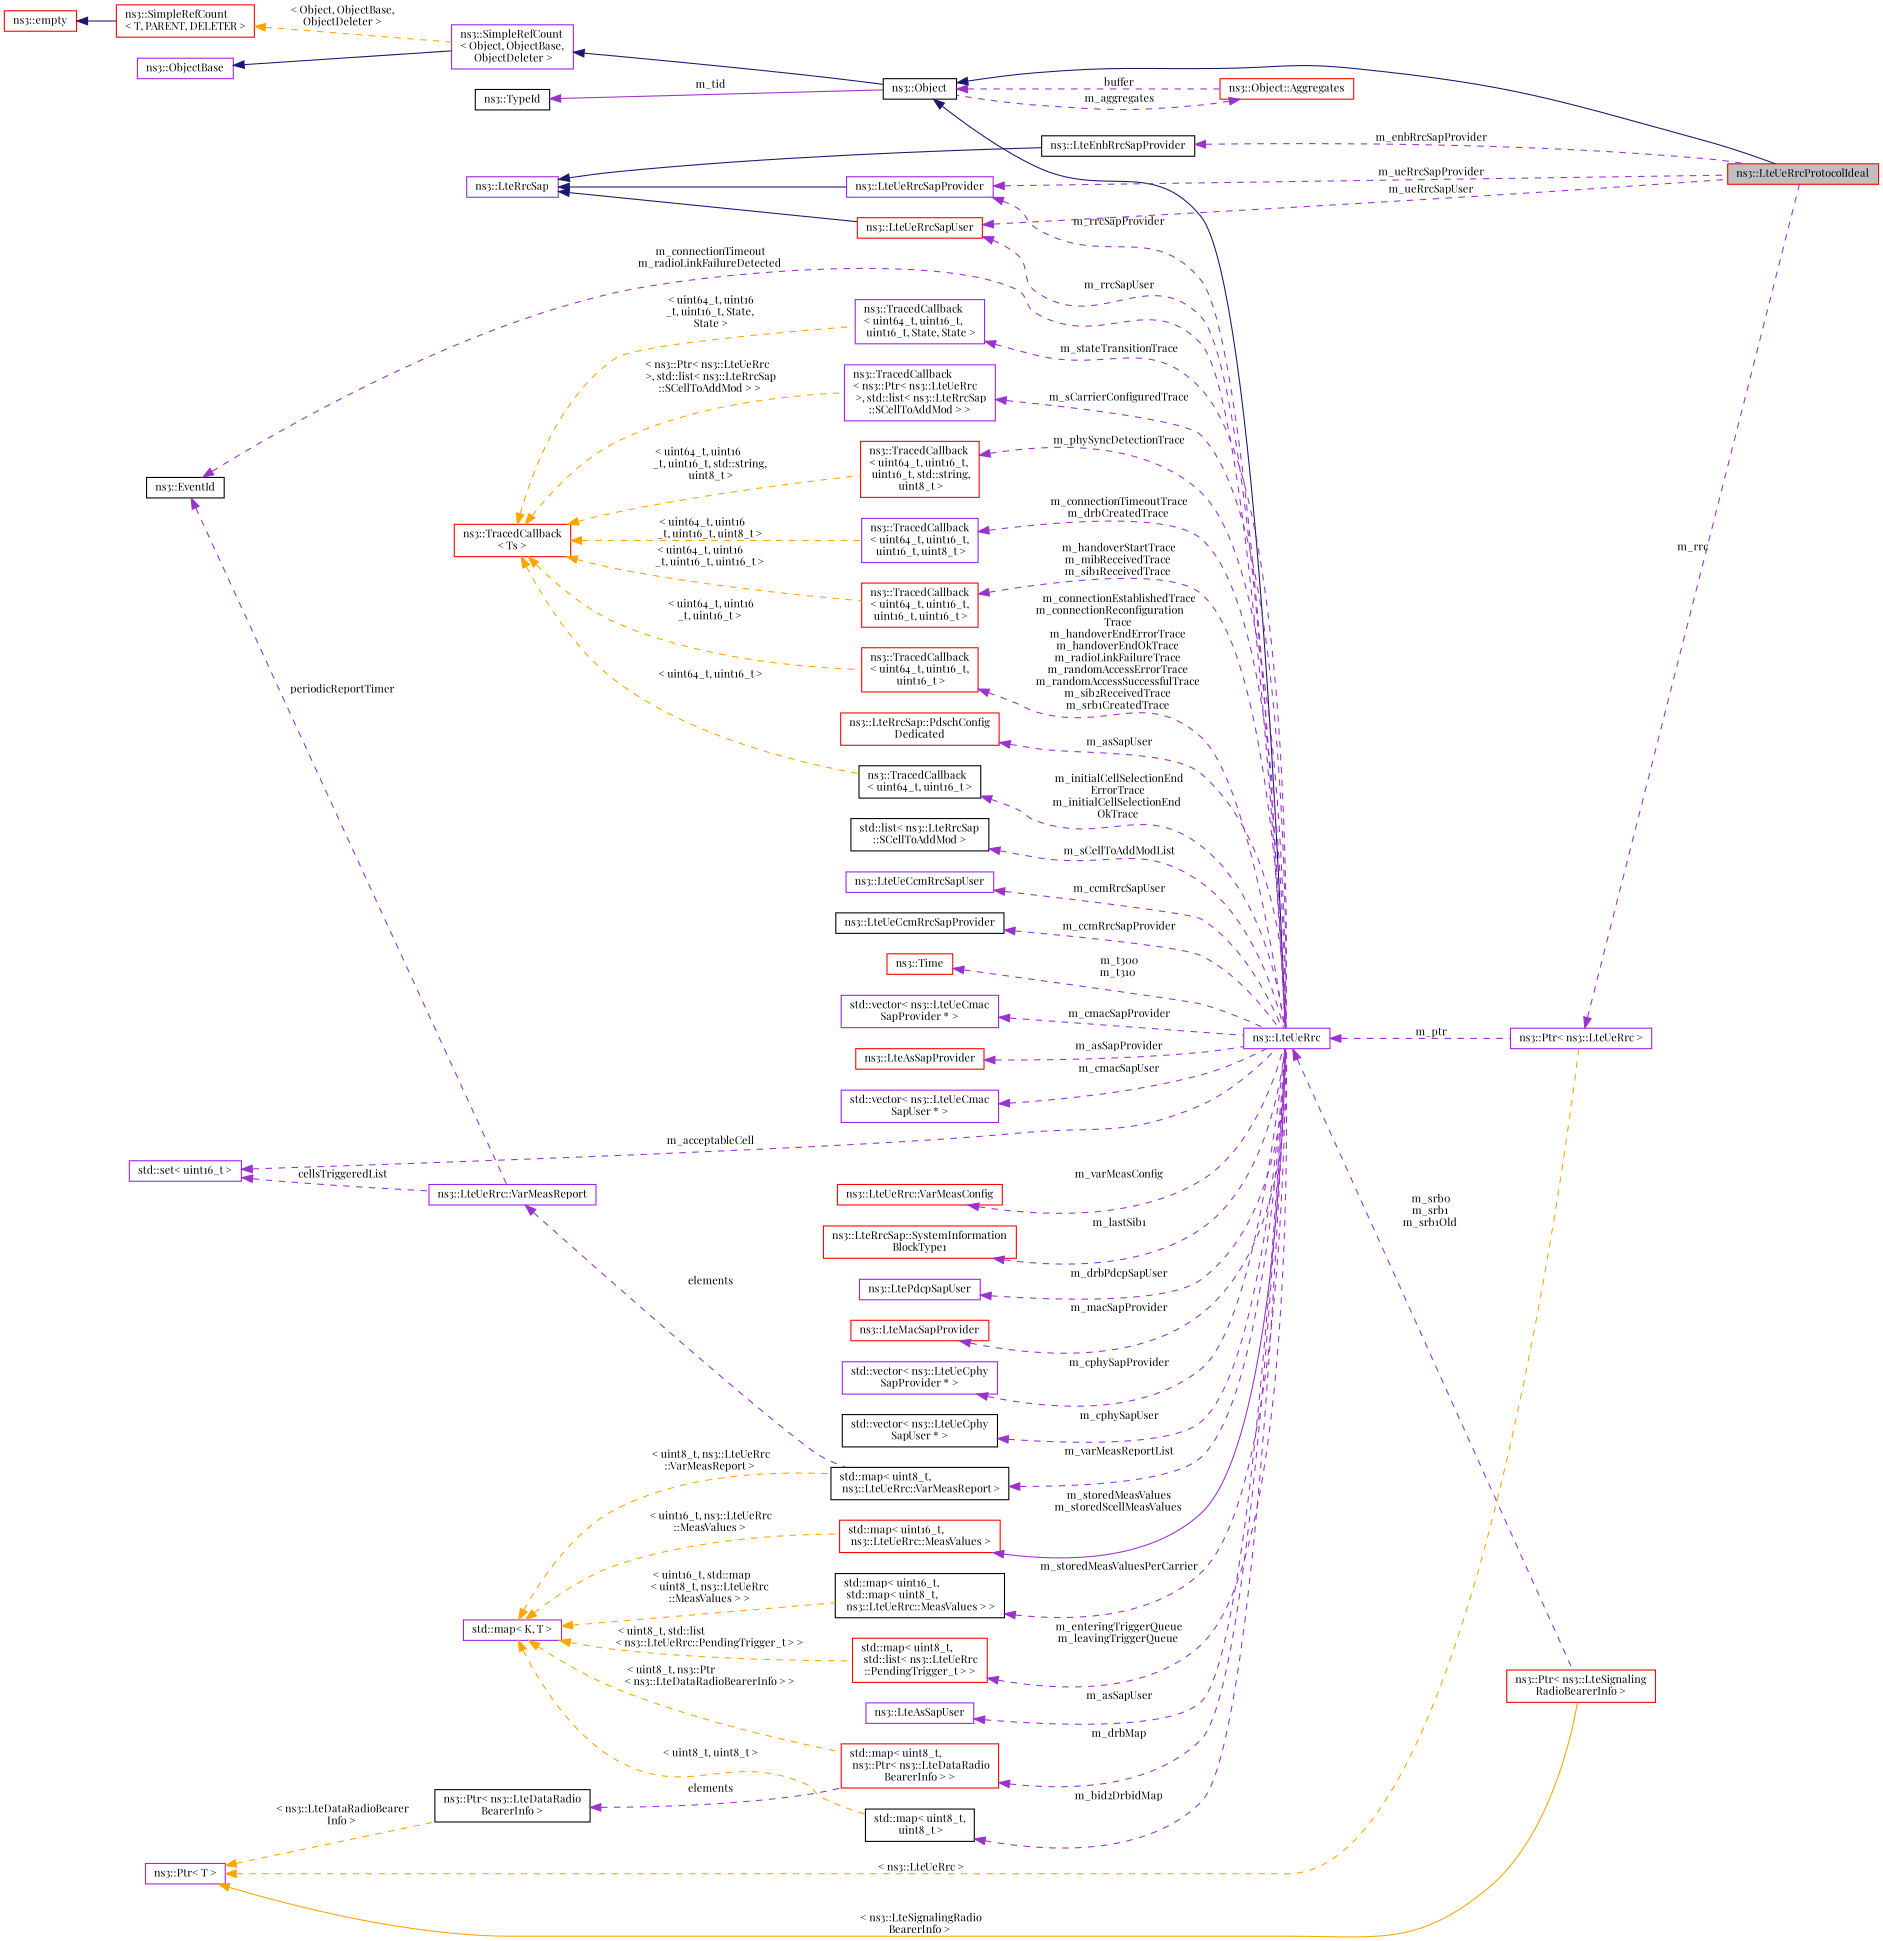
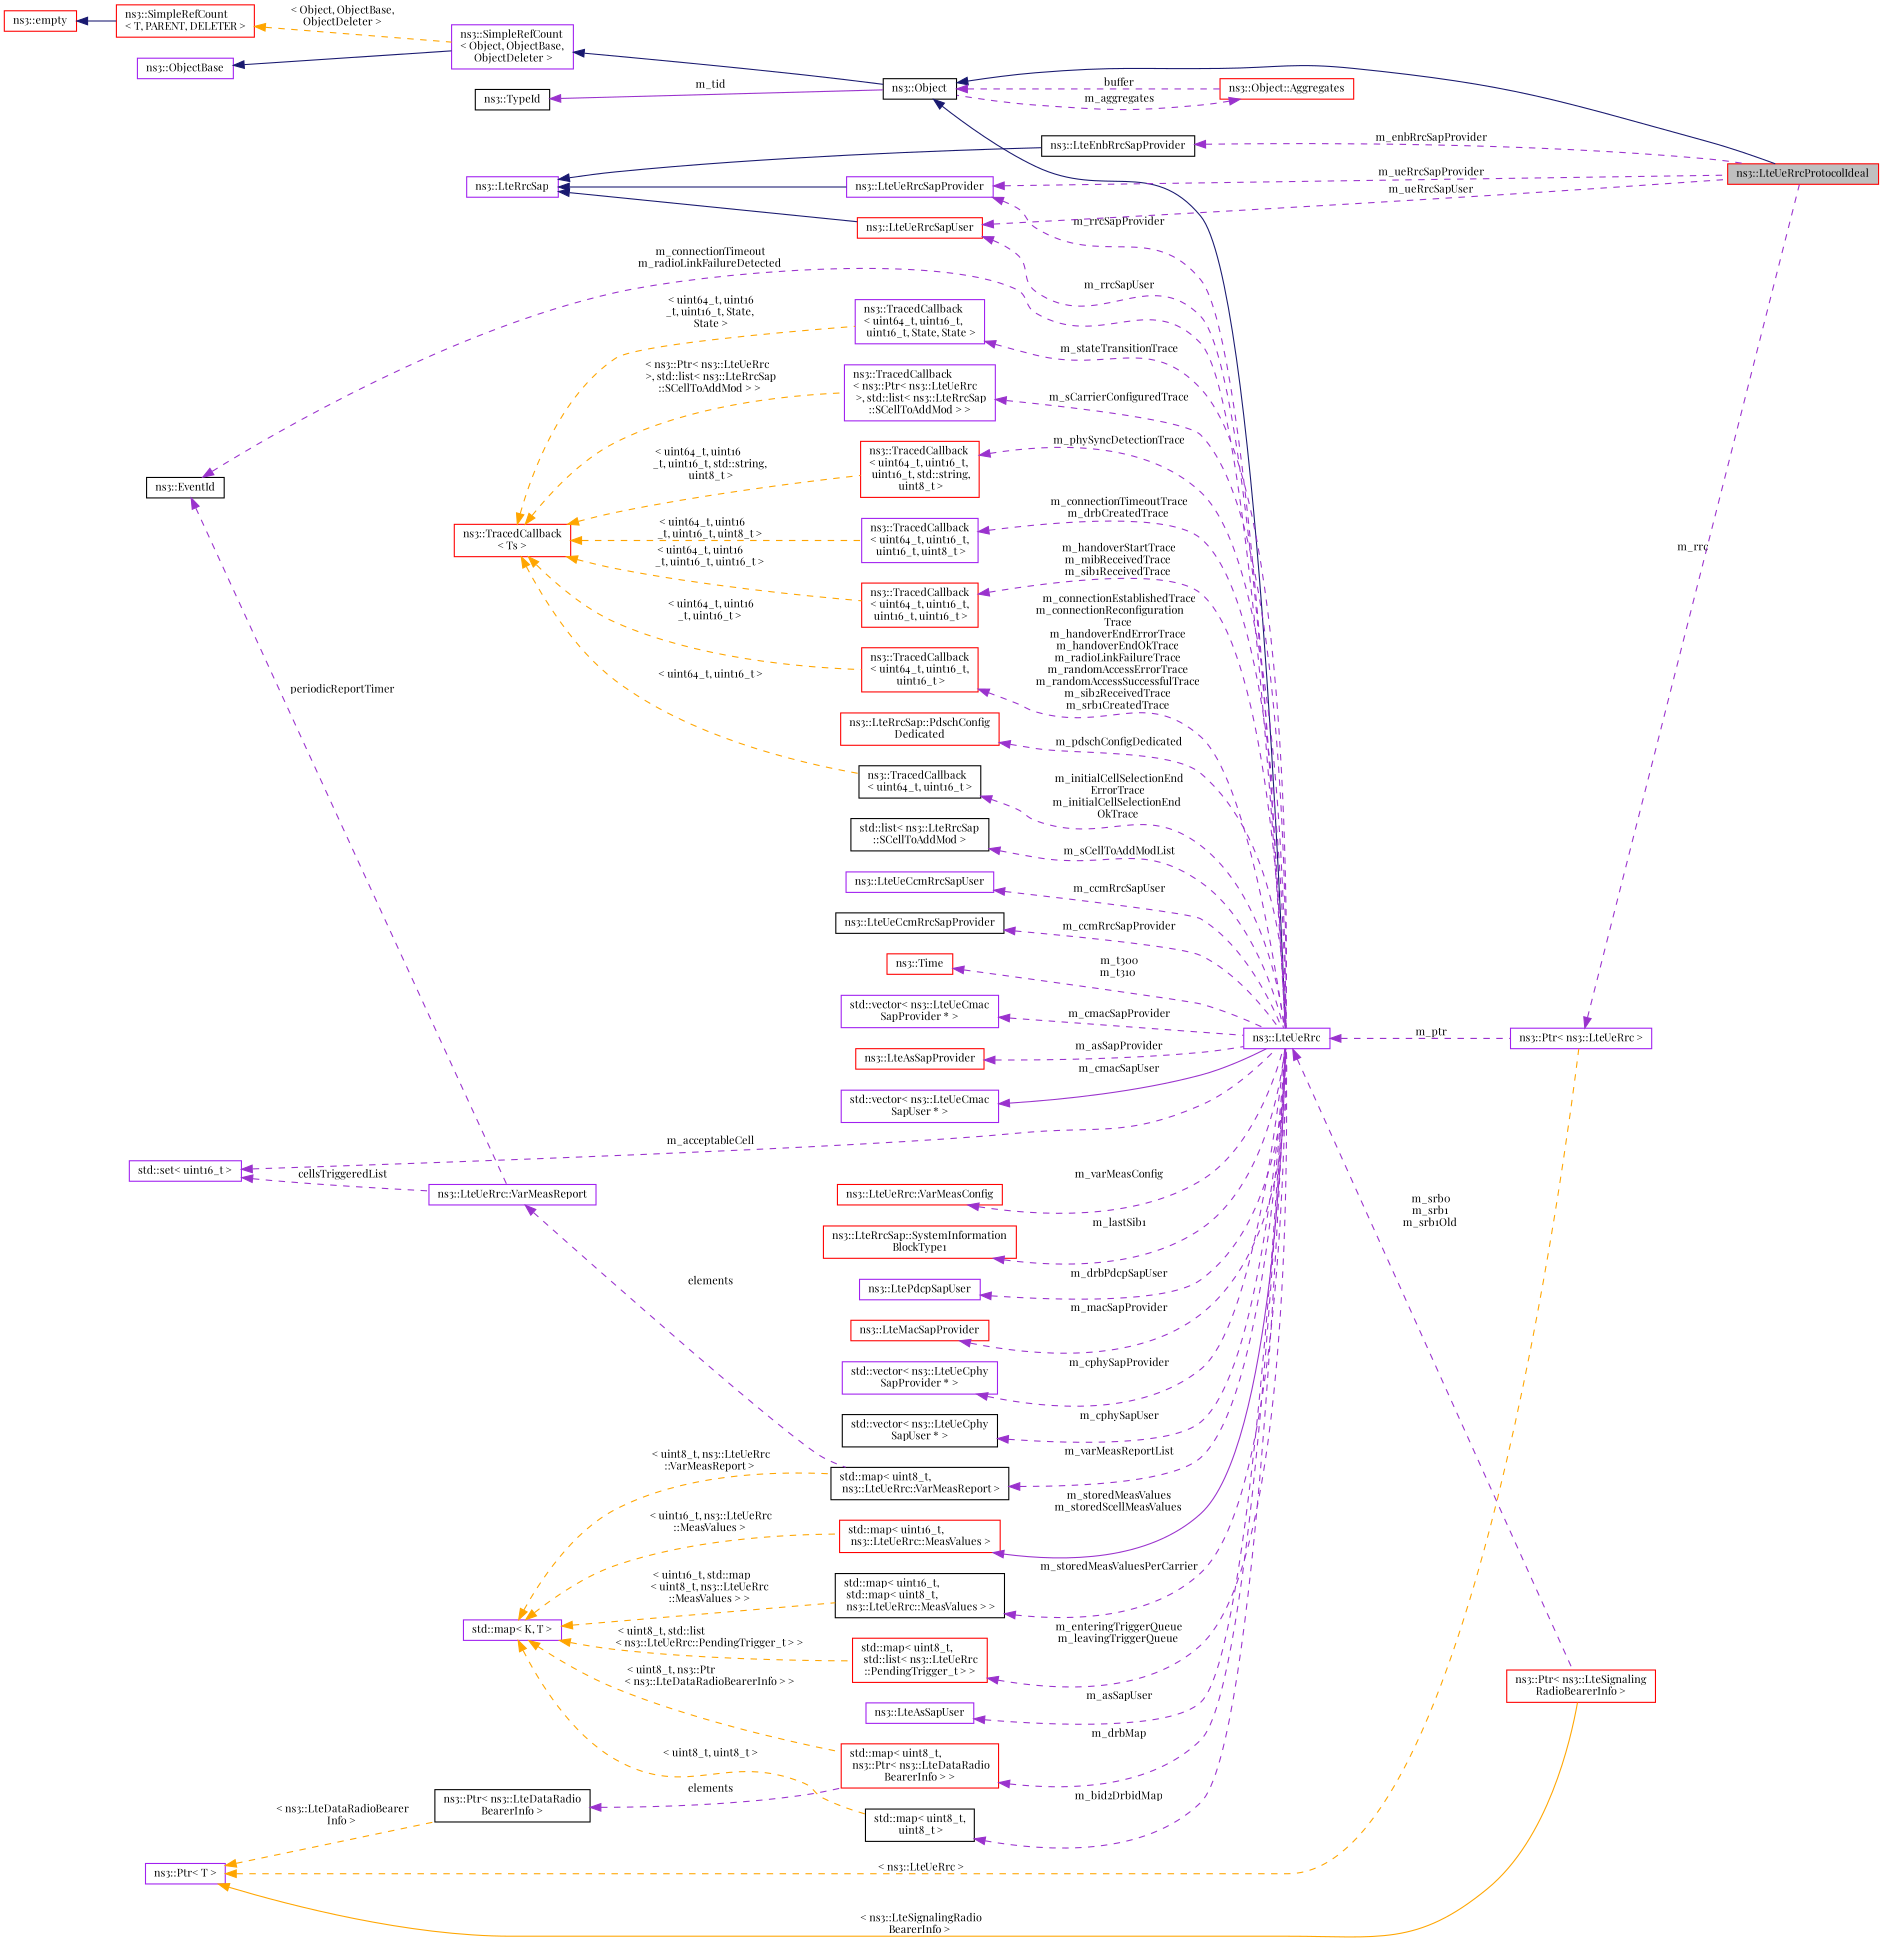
  digraph {
    fontname="Playfair Display"
    rankdir=LR
    node [color=red fillcolor=white fontname="Playfair Display" fontsize=10 shape=record style=filled]
    edge [color=darkorchid3 dir=back fontname="Playfair Display" fontsize=10 labelfontname=Helvetica labelfontsize=10 style=dashed]
    n1 [fillcolor=grey75 fontcolor=black height=0.2 label="ns3::LteUeRrcProtocolIdeal" width=0.4]
    n2 [color=black height=0.2 label="ns3::Object" width=0.4]
    n3 [height=0.2 label="ns3::Object::Aggregates" width=0.4]
    n4 [color=purple height=0.2 label="ns3::LteUeRrc" width=0.4]
    n5 [color=purple height=0.2 label="ns3::Ptr\< ns3::LteUeRrc \>" width=0.4]
    n6 [height=0.2 label="ns3::Ptr\< ns3::LteSignaling\lRadioBearerInfo \>" width=0.4]
    n7 [color=purple height=0.2 label="ns3::SimpleRefCount\l\< Object, ObjectBase,\l ObjectDeleter \>" width=0.4]
    n8 [color=purple height=0.2 label="ns3::ObjectBase" width=0.4]
    n9 [height=0.2 label="ns3::SimpleRefCount\l\< T, PARENT, DELETER \>" width=0.4]
    n10 [height=0.2 label="ns3::empty" width=0.4]
    n11 [color=black height=0.2 label="ns3::TypeId" width=0.4]
    n12 [color=purple height=0.2 label="ns3::LteUeRrcSapProvider" width=0.4]
    n13 [color=purple height=0.2 label="ns3::LteRrcSap" width=0.4]
    n14 [height=0.2 label="ns3::LteUeRrcSapUser" width=0.4]
    n15 [color=black height=0.2 label="ns3::LteEnbRrcSapProvider" width=0.4]
    n16 [height=0.2 label="std::map\< uint8_t,\l ns3::Ptr\< ns3::LteDataRadio\lBearerInfo \> \>" width=0.4]
    n17 [color=black height=0.2 label="ns3::Ptr\< ns3::LteDataRadio\lBearerInfo \>" width=0.4]
    n18 [color=purple height=0.2 label="ns3::Ptr\< T \>" width=0.4]
    n19 [color=purple height=0.2 label="std::map\< K, T \>" width=0.4]
    n20 [color=black height=0.2 label="std::map\< uint8_t,\l ns3::LteUeRrc::VarMeasReport \>" width=0.4]
    n21 [color=black height=0.2 label="std::map\< uint8_t,\l uint8_t \>" width=0.4]
    n22 [height=0.2 label="std::map\< uint16_t,\l ns3::LteUeRrc::MeasValues \>" width=0.4]
    n23 [color=black height=0.2 label="std::map\< uint16_t,\l std::map\< uint8_t,\l ns3::LteUeRrc::MeasValues \> \>" width=0.4]
    n24 [height=0.2 label="std::map\< uint8_t,\l std::list\< ns3::LteUeRrc\l::PendingTrigger_t \> \>" width=0.4]
    n25 [color=purple height=0.2 label="ns3::LteAsSapUser" width=0.4]
    n26 [color=purple height=0.2 label="ns3::LteUeRrc::VarMeasReport" width=0.4]
    n27 [color=black height=0.2 label="ns3::EventId" width=0.4]
    n28 [color=purple height=0.2 label="std::set\< uint16_t \>" width=0.4]
    n29 [color=purple height=0.2 label="ns3::TracedCallback\l\< ns3::Ptr\< ns3::LteUeRrc\l \>, std::list\< ns3::LteRrcSap\l::SCellToAddMod \> \>" width=0.4]
    n30 [height=0.2 label="ns3::TracedCallback\l\< Ts \>" width=0.4]
    n31 [height=0.2 label="ns3::TracedCallback\l\< uint64_t, uint16_t,\l uint16_t, std::string,\l uint8_t \>" width=0.4]
    n32 [color=purple height=0.2 label="ns3::TracedCallback\l\< uint64_t, uint16_t,\l uint16_t, uint8_t \>" width=0.4]
    n33 [height=0.2 label="ns3::TracedCallback\l\< uint64_t, uint16_t,\l uint16_t, uint16_t \>" width=0.4]
    n34 [height=0.2 label="ns3::TracedCallback\l\< uint64_t, uint16_t,\l uint16_t \>" width=0.4]
    n35 [color=black height=0.2 label="ns3::TracedCallback\l\< uint64_t, uint16_t \>" width=0.4]
    n36 [color=purple height=0.2 label="ns3::TracedCallback\l\< uint64_t, uint16_t,\l uint16_t, State, State \>" width=0.4]
    n37 [height=0.2 label="ns3::LteRrcSap::PdschConfig\lDedicated" width=0.4]
    n38 [color=black height=0.2 label="std::list\< ns3::LteRrcSap\l::SCellToAddMod \>" width=0.4]
    n39 [color=purple height=0.2 label="ns3::LteUeCcmRrcSapUser" width=0.4]
    n40 [color=black height=0.2 label="ns3::LteUeCcmRrcSapProvider" width=0.4]
    n41 [height=0.2 label="ns3::Time" width=0.4]
    n42 [color=purple height=0.2 label="std::vector\< ns3::LteUeCmac\lSapProvider * \>" width=0.4]
    n43 [height=0.2 label="ns3::LteAsSapProvider" width=0.4]
    n44 [color=purple height=0.2 label="std::vector\< ns3::LteUeCmac\lSapUser * \>" width=0.4]
    n45 [height=0.2 label="ns3::LteUeRrc::VarMeasConfig" width=0.4]
    n46 [height=0.2 label="ns3::LteRrcSap::SystemInformation\lBlockType1" width=0.4]
    n47 [color=purple height=0.2 label="ns3::LtePdcpSapUser" width=0.4]
    n48 [height=0.2 label="ns3::LteMacSapProvider" width=0.4]
    n49 [color=purple height=0.2 label="std::vector\< ns3::LteUeCphy\lSapProvider * \>" width=0.4]
    n50 [color=black height=0.2 label="std::vector\< ns3::LteUeCphy\lSapUser * \>" width=0.4]
    n2 -> n1 [color=midnightblue style=solid]
    n2 -> n3 [label=" buffer"]
    n2 -> n4 [color=midnightblue style=solid]
    n3 -> n2 [label=" m_aggregates"]
    n4 -> n5 [label=" m_ptr"]
    n4 -> n6 [label=" m_srb0\nm_srb1\nm_srb1Old"]
    n5 -> n1 [label=" m_rrc"]
    n7 -> n2 [color=midnightblue style=solid]
    n8 -> n7 [color=midnightblue style=solid]
    n9 -> n7 [color=orange label=" \< Object, ObjectBase,\l ObjectDeleter \>"]
    n10 -> n9 [color=midnightblue style=solid]
    n11 -> n2 [label=" m_tid" style=solid]
    n12 -> n1 [label=" m_ueRrcSapProvider"]
    n12 -> n4 [label=" m_rrcSapProvider"]
    n13 -> n12 [color=midnightblue style=solid]
    n13 -> n14 [color=midnightblue style=solid]
    n13 -> n15 [color=midnightblue style=solid]
    n14 -> n1 [label=" m_ueRrcSapUser"]
    n14 -> n4 [label=" m_rrcSapUser"]
    n15 -> n1 [label=" m_enbRrcSapProvider"]
    n16 -> n4 [label=" m_drbMap"]
    n17 -> n16 [label=" elements"]
    n18 -> n5 [color=orange label=" \< ns3::LteUeRrc \>"]
    n18 -> n6 [color=orange label=" \< ns3::LteSignalingRadio\lBearerInfo \>" style=solid]
    n18 -> n17 [color=orange label=" \< ns3::LteDataRadioBearer\lInfo \>"]
    n19 -> n16 [color=orange label=" \< uint8_t, ns3::Ptr\l\< ns3::LteDataRadioBearerInfo \> \>"]
    n19 -> n20 [color=orange label=" \< uint8_t, ns3::LteUeRrc\l::VarMeasReport \>"]
    n19 -> n21 [color=orange label=" \< uint8_t, uint8_t \>"]
    n19 -> n22 [color=orange label=" \< uint16_t, ns3::LteUeRrc\l::MeasValues \>"]
    n19 -> n23 [color=orange label=" \< uint16_t, std::map\l\< uint8_t, ns3::LteUeRrc\l::MeasValues \> \>"]
    n19 -> n24 [color=orange label=" \< uint8_t, std::list\l\< ns3::LteUeRrc::PendingTrigger_t \> \>"]
    n20 -> n4 [label=" m_varMeasReportList"]
    n21 -> n4 [label=" m_bid2DrbidMap"]
    n22 -> n4 [label=" m_storedMeasValues\nm_storedScellMeasValues" style=solid]
    n23 -> n4 [label=" m_storedMeasValuesPerCarrier"]
    n24 -> n4 [label=" m_enteringTriggerQueue\nm_leavingTriggerQueue"]
    n25 -> n4 [label=" m_asSapUser"]
    n26 -> n20 [label=" elements"]
    n27 -> n4 [label=" m_connectionTimeout\nm_radioLinkFailureDetected"]
    n27 -> n26 [label=" periodicReportTimer"]
    n28 -> n4 [label=" m_acceptableCell"]
    n28 -> n26 [label=" cellsTriggeredList"]
    n29 -> n4 [label=" m_sCarrierConfiguredTrace"]
    n30 -> n29 [color=orange label=" \< ns3::Ptr\< ns3::LteUeRrc\l \>, std::list\< ns3::LteRrcSap\l::SCellToAddMod \> \>"]
    n30 -> n31 [color=orange label=" \< uint64_t, uint16\l_t, uint16_t, std::string,\l uint8_t \>"]
    n30 -> n32 [color=orange label=" \< uint64_t, uint16\l_t, uint16_t, uint8_t \>"]
    n30 -> n33 [color=orange label=" \< uint64_t, uint16\l_t, uint16_t, uint16_t \>"]
    n30 -> n34 [color=orange label=" \< uint64_t, uint16\l_t, uint16_t \>"]
    n30 -> n35 [color=orange label=" \< uint64_t, uint16_t \>"]
    n30 -> n36 [color=orange label=" \< uint64_t, uint16\l_t, uint16_t, State,\l State \>"]
    n31 -> n4 [label=" m_phySyncDetectionTrace"]
    n32 -> n4 [label=" m_connectionTimeoutTrace\nm_drbCreatedTrace"]
    n33 -> n4 [label=" m_handoverStartTrace\nm_mibReceivedTrace\nm_sib1ReceivedTrace"]
    n34 -> n4 [label=" m_connectionEstablishedTrace\nm_connectionReconfiguration\lTrace\nm_handoverEndErrorTrace\nm_handoverEndOkTrace\nm_radioLinkFailureTrace\nm_randomAccessErrorTrace\nm_randomAccessSuccessfulTrace\nm_sib2ReceivedTrace\nm_srb1CreatedTrace"]
    n35 -> n4 [label=" m_initialCellSelectionEnd\lErrorTrace\nm_initialCellSelectionEnd\lOkTrace"]
    n36 -> n4 [label=" m_stateTransitionTrace"]
-   n37 -> n4 [label=" m_asSapUser"]
+   n37 -> n4 [label=" m_pdschConfigDedicated"]
    n38 -> n4 [label=" m_sCellToAddModList"]
    n39 -> n4 [label=" m_ccmRrcSapUser"]
    n40 -> n4 [label=" m_ccmRrcSapProvider"]
    n41 -> n4 [label=" m_t300\nm_t310"]
    n42 -> n4 [label=" m_cmacSapProvider"]
    n43 -> n4 [label=" m_asSapProvider"]
-   n44 -> n4 [label=" m_cmacSapUser"]
+   n44 -> n4 [label=" m_cmacSapUser" style=solid]
    n45 -> n4 [label=" m_varMeasConfig"]
    n46 -> n4 [label=" m_lastSib1"]
    n47 -> n4 [label=" m_drbPdcpSapUser"]
    n48 -> n4 [label=" m_macSapProvider"]
    n49 -> n4 [label=" m_cphySapProvider"]
    n50 -> n4 [label=" m_cphySapUser"]
  }
